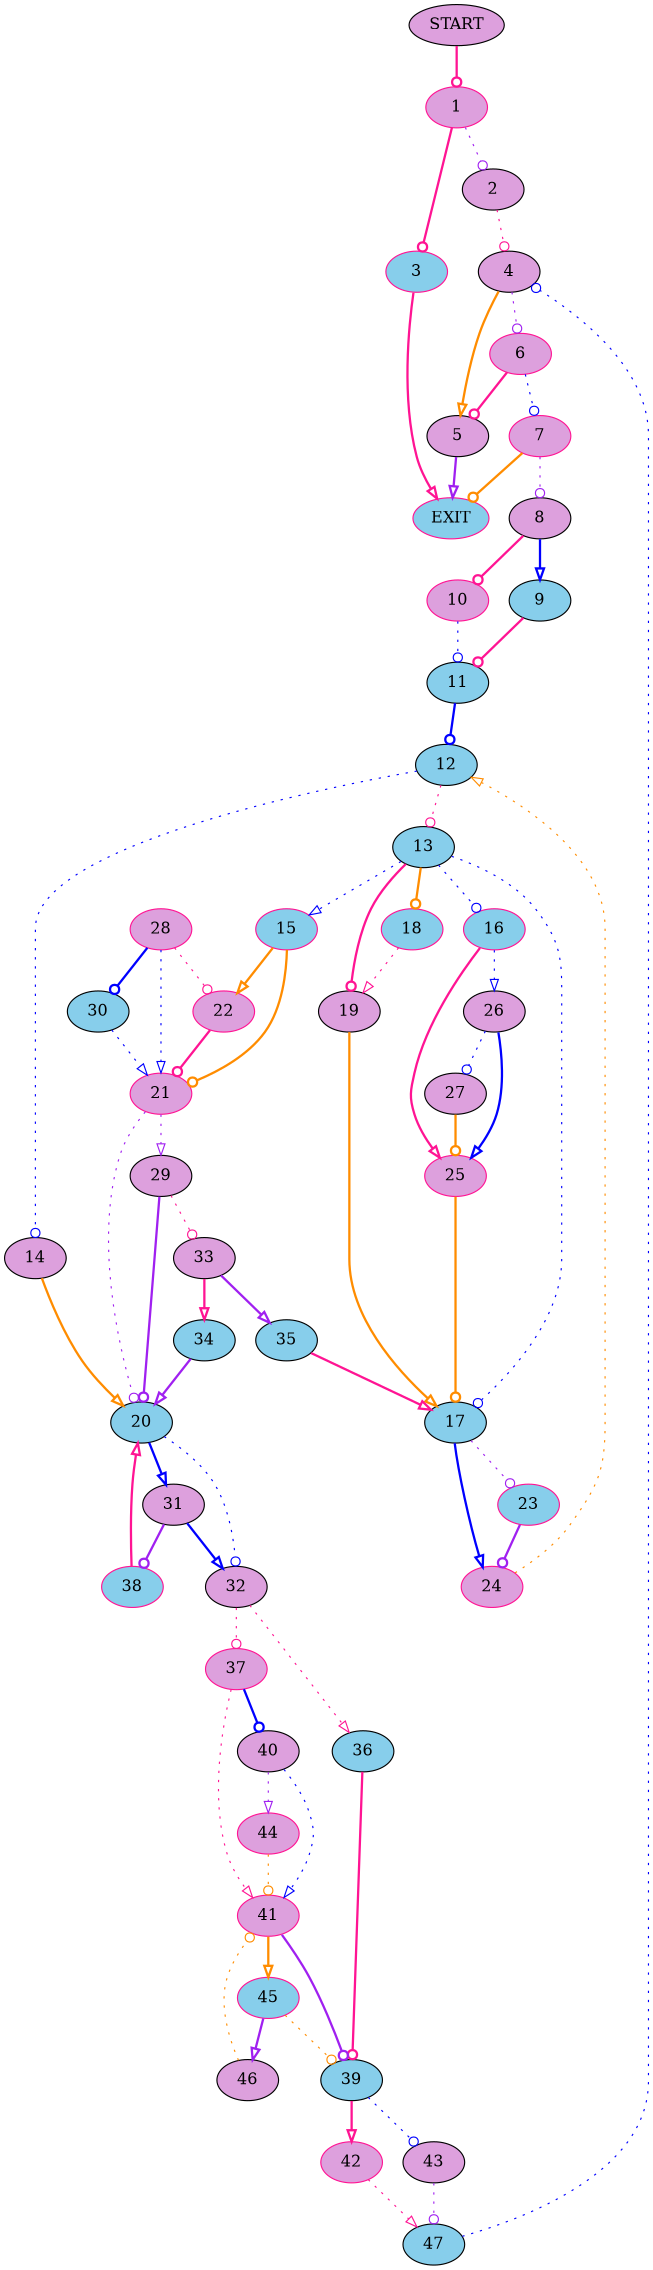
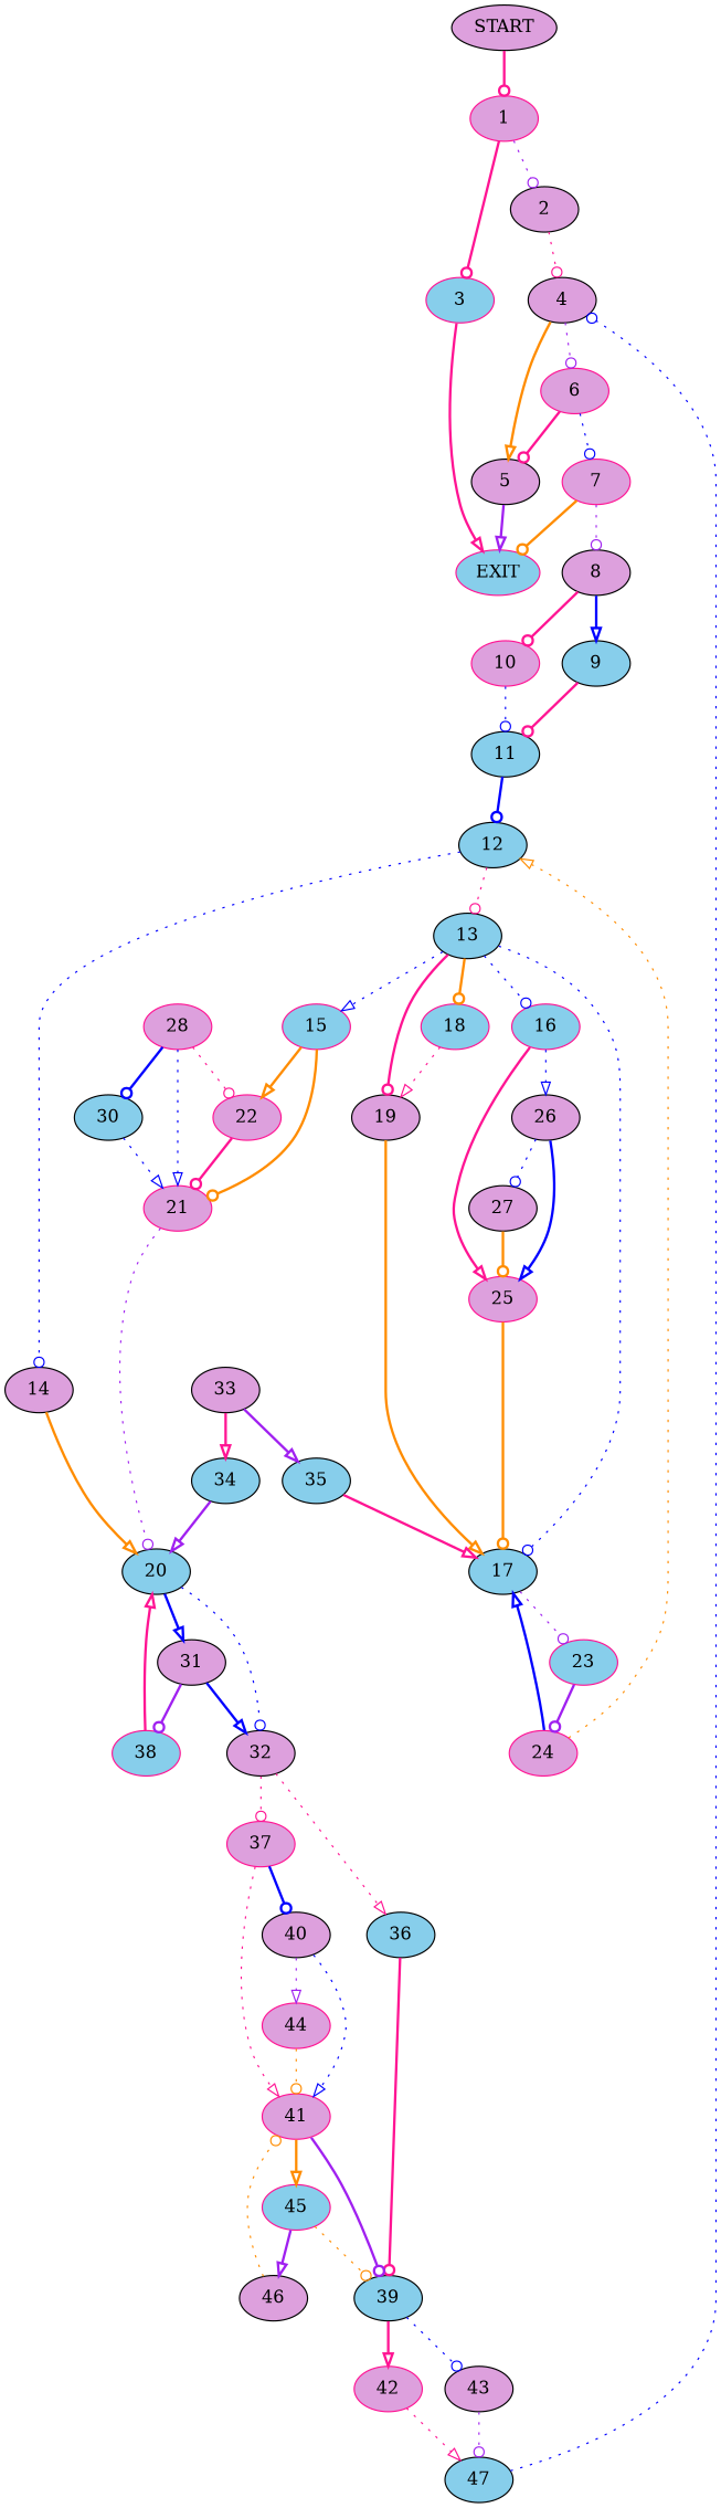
  digraph {
    node [color=black fillcolor=plum style=filled]
    edge [arrowhead=odot color=deeppink style=bold]
    n1 [label=START]
    1 [color=deeppink]
    2
    3 [color=deeppink fillcolor=skyblue]
    n5 [color=deeppink fillcolor=skyblue label=EXIT]
    4
    5
    6 [color=deeppink]
    7 [color=deeppink]
    8
    9 [fillcolor=skyblue]
    10 [color=deeppink]
    11 [fillcolor=skyblue]
    12 [fillcolor=skyblue]
    13 [fillcolor=skyblue]
    14
    15 [color=deeppink fillcolor=skyblue]
    16 [color=deeppink fillcolor=skyblue]
    17 [fillcolor=skyblue]
    18 [color=deeppink fillcolor=skyblue]
    19
    20 [fillcolor=skyblue]
    21 [color=deeppink]
    22 [color=deeppink]
    25 [color=deeppink]
    26
    23 [color=deeppink fillcolor=skyblue]
    24 [color=deeppink]
    31
    32
-   29
    27
    38 [color=deeppink fillcolor=skyblue]
    36 [fillcolor=skyblue]
    37 [color=deeppink]
    33
    28 [color=deeppink]
    30 [fillcolor=skyblue]
    34 [fillcolor=skyblue]
    35 [fillcolor=skyblue]
    39 [fillcolor=skyblue]
    40
    41 [color=deeppink]
    42 [color=deeppink]
    43
    44 [color=deeppink]
    45 [color=deeppink fillcolor=skyblue]
    47 [fillcolor=skyblue]
    46
    n1 -> 1
    1 -> 2 [color=purple style=dotted]
    1 -> 3
    2 -> 4 [style=dotted]
    3 -> n5 [arrowhead=onormal]
    4 -> 5 [arrowhead=onormal color=darkorange]
    4 -> 6 [color=purple style=dotted]
    5 -> n5 [arrowhead=onormal color=purple]
    6 -> 5
    6 -> 7 [color=blue style=dotted]
    7 -> n5 [color=darkorange]
    7 -> 8 [color=purple style=dotted]
    8 -> 9 [arrowhead=onormal color=blue]
    8 -> 10
    9 -> 11
    10 -> 11 [color=blue style=dotted]
    11 -> 12 [color=blue]
    12 -> 13 [style=dotted]
    12 -> 14 [color=blue style=dotted]
    13 -> 15 [arrowhead=onormal color=blue style=dotted]
    13 -> 16 [color=blue style=dotted]
    13 -> 17 [color=blue style=dotted]
    13 -> 18 [color=darkorange]
    13 -> 19
    14 -> 20 [arrowhead=onormal color=darkorange]
    15 -> 21 [color=darkorange]
    15 -> 22 [arrowhead=onormal color=darkorange]
    16 -> 25 [arrowhead=onormal]
    16 -> 26 [arrowhead=onormal color=blue style=dotted]
    17 -> 23 [color=purple style=dotted]
-   17 -> 24 [arrowhead=onormal color=blue]
+   24 -> 17 [arrowhead=onormal color=blue]
    18 -> 19 [arrowhead=onormal style=dotted]
    19 -> 17 [arrowhead=onormal color=darkorange]
    20 -> 31 [arrowhead=onormal color=blue]
    20 -> 32 [color=blue style=dotted]
    21 -> 20 [color=purple style=dotted]
-   21 -> 29 [arrowhead=onormal color=purple style=dotted]
    22 -> 21
    25 -> 17 [color=darkorange]
    26 -> 25 [arrowhead=onormal color=blue]
    26 -> 27 [color=blue style=dotted]
    23 -> 24 [color=purple]
    24 -> 12 [arrowhead=onormal color=darkorange style=dotted]
    31 -> 32 [arrowhead=onormal color=blue]
    31 -> 38 [color=purple]
    32 -> 36 [arrowhead=onormal style=dotted]
    32 -> 37 [style=dotted]
-   29 -> 20 [color=purple]
-   29 -> 33 [style=dotted]
    27 -> 25 [color=darkorange]
    38 -> 20 [arrowhead=onormal]
    36 -> 39
    37 -> 40 [color=blue]
    37 -> 41 [arrowhead=onormal style=dotted]
    33 -> 34 [arrowhead=onormal]
    33 -> 35 [arrowhead=onormal color=purple]
    28 -> 21 [arrowhead=onormal color=blue style=dotted]
    28 -> 22 [style=dotted]
    28 -> 30 [color=blue]
    30 -> 21 [arrowhead=onormal color=blue style=dotted]
    34 -> 20 [arrowhead=onormal color=purple]
    35 -> 17 [arrowhead=onormal]
    39 -> 42 [arrowhead=onormal]
    39 -> 43 [color=blue style=dotted]
    40 -> 41 [arrowhead=onormal color=blue style=dotted]
    40 -> 44 [arrowhead=onormal color=purple style=dotted]
    41 -> 39 [color=purple]
    41 -> 45 [arrowhead=onormal color=darkorange]
    42 -> 47 [arrowhead=onormal style=dotted]
    43 -> 47 [color=purple style=dotted]
    44 -> 41 [color=darkorange style=dotted]
    45 -> 39 [color=darkorange style=dotted]
    45 -> 46 [arrowhead=onormal color=purple]
    47 -> 4 [color=blue style=dotted]
    46 -> 41 [color=darkorange style=dotted]
  }
